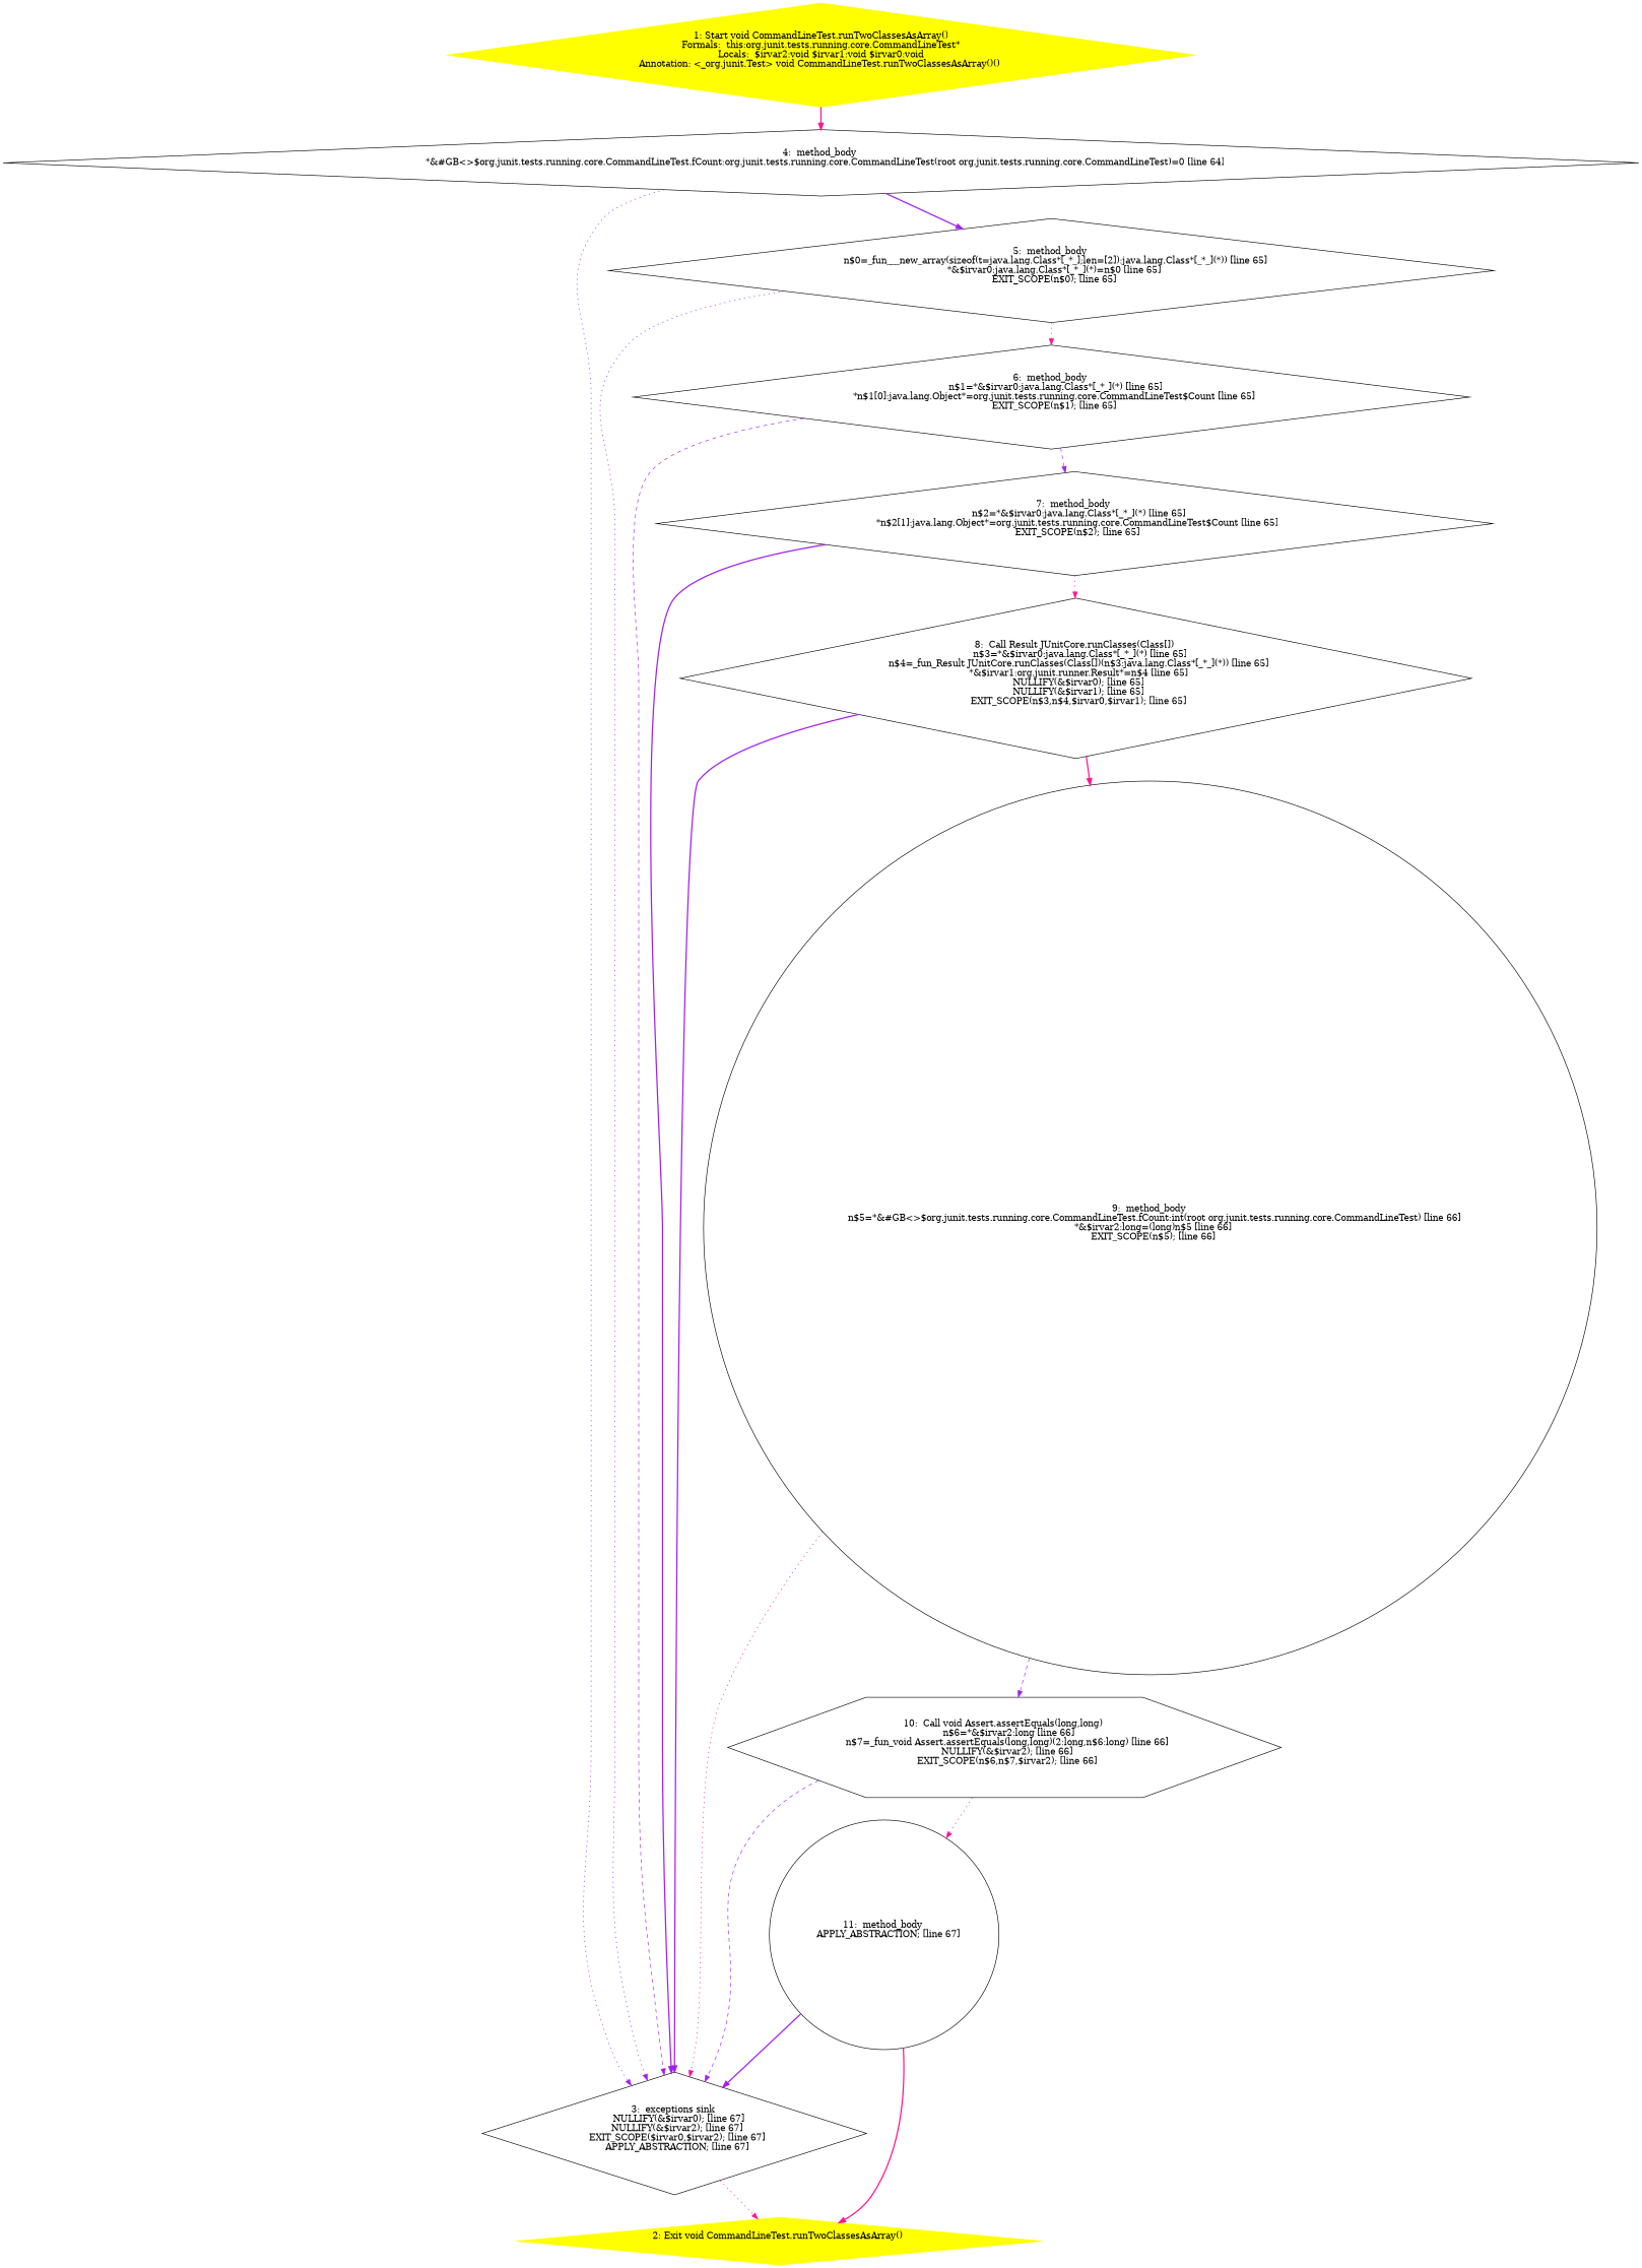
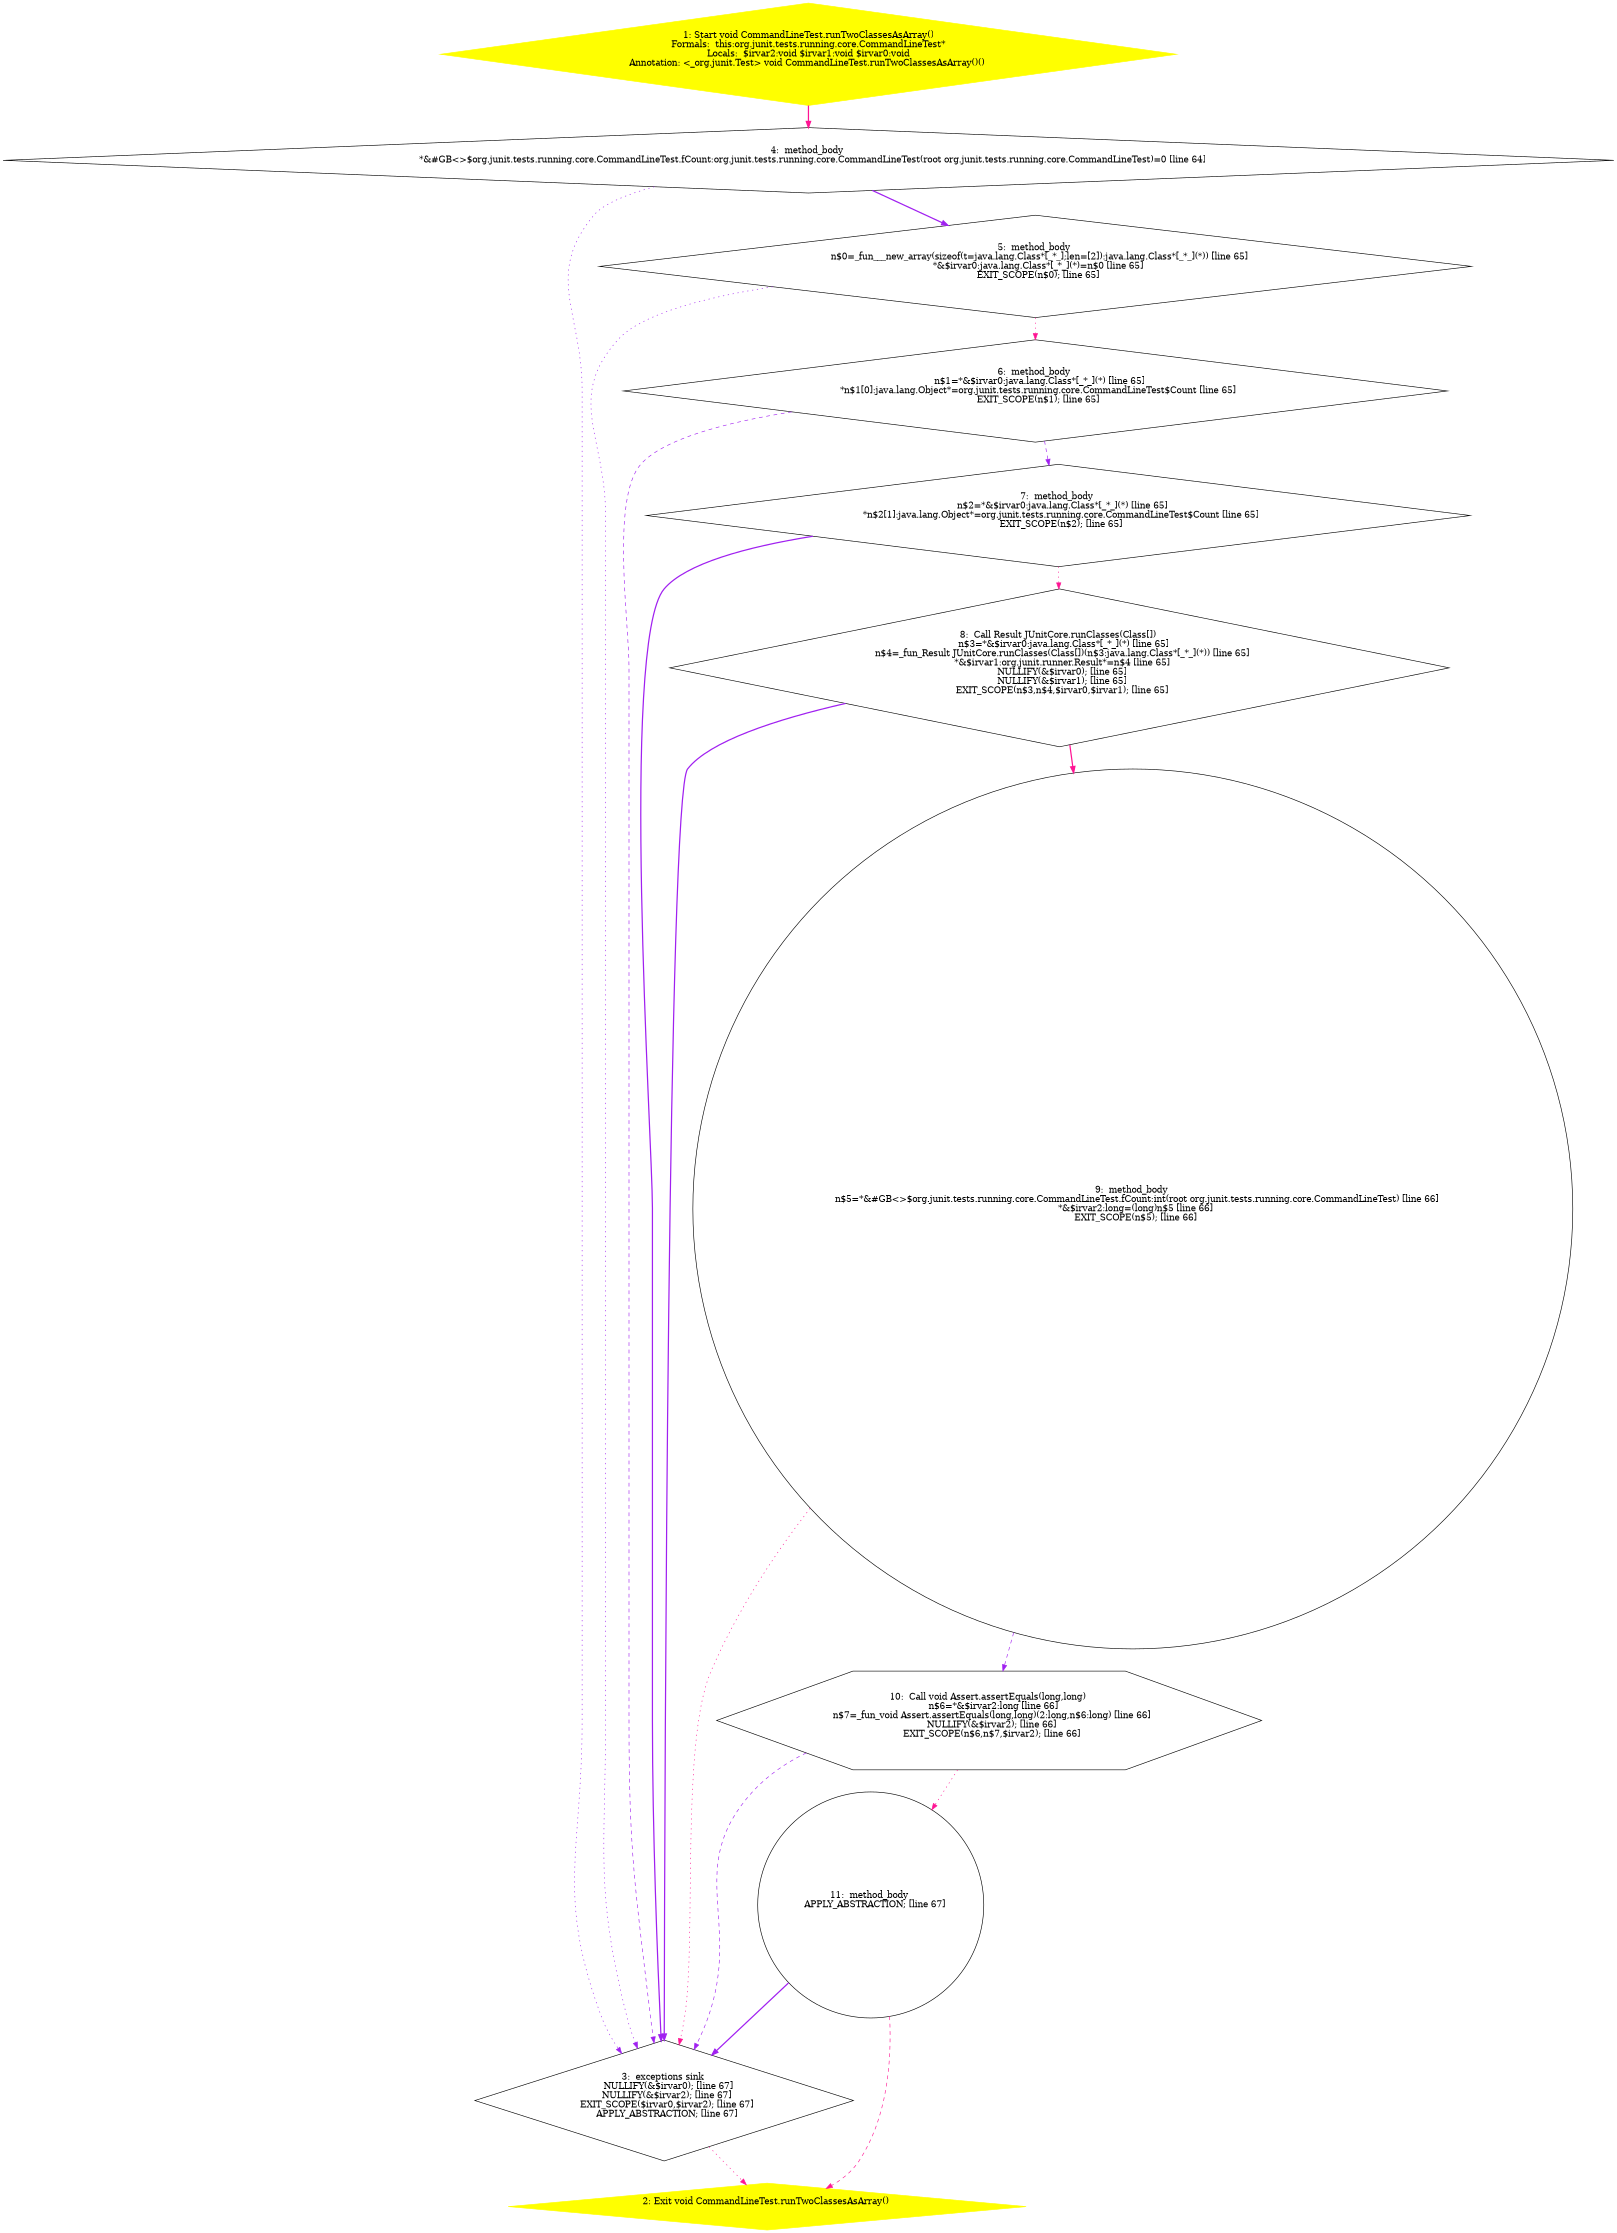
  digraph {
    node [shape=diamond]
    edge [color=purple style=dotted]
    n1 [color=yellow label="1: Start void CommandLineTest.runTwoClassesAsArray()\nFormals:  this:org.junit.tests.running.core.CommandLineTest*\nLocals:  $irvar2:void $irvar1:void $irvar0:void\nAnnotation: <_org.junit.Test> void CommandLineTest.runTwoClassesAsArray()() \n  " style=filled]
    n2 [label="4:  method_body \n   *&#GB<>$org.junit.tests.running.core.CommandLineTest.fCount:org.junit.tests.running.core.CommandLineTest(root org.junit.tests.running.core.CommandLineTest)=0 [line 64]\n "]
    n3 [label="3:  exceptions sink \n   NULLIFY(&$irvar0); [line 67]\n  NULLIFY(&$irvar2); [line 67]\n  EXIT_SCOPE($irvar0,$irvar2); [line 67]\n  APPLY_ABSTRACTION; [line 67]\n "]
    n4 [label="5:  method_body \n   n$0=_fun___new_array(sizeof(t=java.lang.Class*[_*_];len=[2]):java.lang.Class*[_*_](*)) [line 65]\n  *&$irvar0:java.lang.Class*[_*_](*)=n$0 [line 65]\n  EXIT_SCOPE(n$0); [line 65]\n "]
    n5 [color=yellow label="2: Exit void CommandLineTest.runTwoClassesAsArray() \n  " style=filled]
    n6 [label="6:  method_body \n   n$1=*&$irvar0:java.lang.Class*[_*_](*) [line 65]\n  *n$1[0]:java.lang.Object*=org.junit.tests.running.core.CommandLineTest$Count [line 65]\n  EXIT_SCOPE(n$1); [line 65]\n "]
    n7 [label="7:  method_body \n   n$2=*&$irvar0:java.lang.Class*[_*_](*) [line 65]\n  *n$2[1]:java.lang.Object*=org.junit.tests.running.core.CommandLineTest$Count [line 65]\n  EXIT_SCOPE(n$2); [line 65]\n "]
    n8 [label="8:  Call Result JUnitCore.runClasses(Class[]) \n   n$3=*&$irvar0:java.lang.Class*[_*_](*) [line 65]\n  n$4=_fun_Result JUnitCore.runClasses(Class[])(n$3:java.lang.Class*[_*_](*)) [line 65]\n  *&$irvar1:org.junit.runner.Result*=n$4 [line 65]\n  NULLIFY(&$irvar0); [line 65]\n  NULLIFY(&$irvar1); [line 65]\n  EXIT_SCOPE(n$3,n$4,$irvar0,$irvar1); [line 65]\n "]
    n9 [label="9:  method_body \n   n$5=*&#GB<>$org.junit.tests.running.core.CommandLineTest.fCount:int(root org.junit.tests.running.core.CommandLineTest) [line 66]\n  *&$irvar2:long=(long)n$5 [line 66]\n  EXIT_SCOPE(n$5); [line 66]\n " shape=circle]
    n10 [label="10:  Call void Assert.assertEquals(long,long) \n   n$6=*&$irvar2:long [line 66]\n  n$7=_fun_void Assert.assertEquals(long,long)(2:long,n$6:long) [line 66]\n  NULLIFY(&$irvar2); [line 66]\n  EXIT_SCOPE(n$6,n$7,$irvar2); [line 66]\n " shape=hexagon]
    n11 [label="11:  method_body \n   APPLY_ABSTRACTION; [line 67]\n " shape=circle]
    n1 -> n2 [color=deeppink style=bold]
    n2 -> n3
    n2 -> n4 [style=bold]
    n3 -> n5 [color=deeppink]
    n4 -> n3
    n4 -> n6 [color=deeppink]
    n6 -> n3 [style=dashed]
    n6 -> n7 [style=dashed]
    n7 -> n3 [style=bold]
    n7 -> n8 [color=deeppink]
    n8 -> n3 [style=bold]
    n8 -> n9 [color=deeppink style=bold]
    n9 -> n3 [color=deeppink]
    n9 -> n10 [style=dashed]
    n10 -> n3 [style=dashed]
    n10 -> n11 [color=deeppink]
    n11 -> n3 [style=bold]
-   n11 -> n5 [color=deeppink style=bold]
+   n11 -> n5 [color=deeppink style=dashed]
  }
